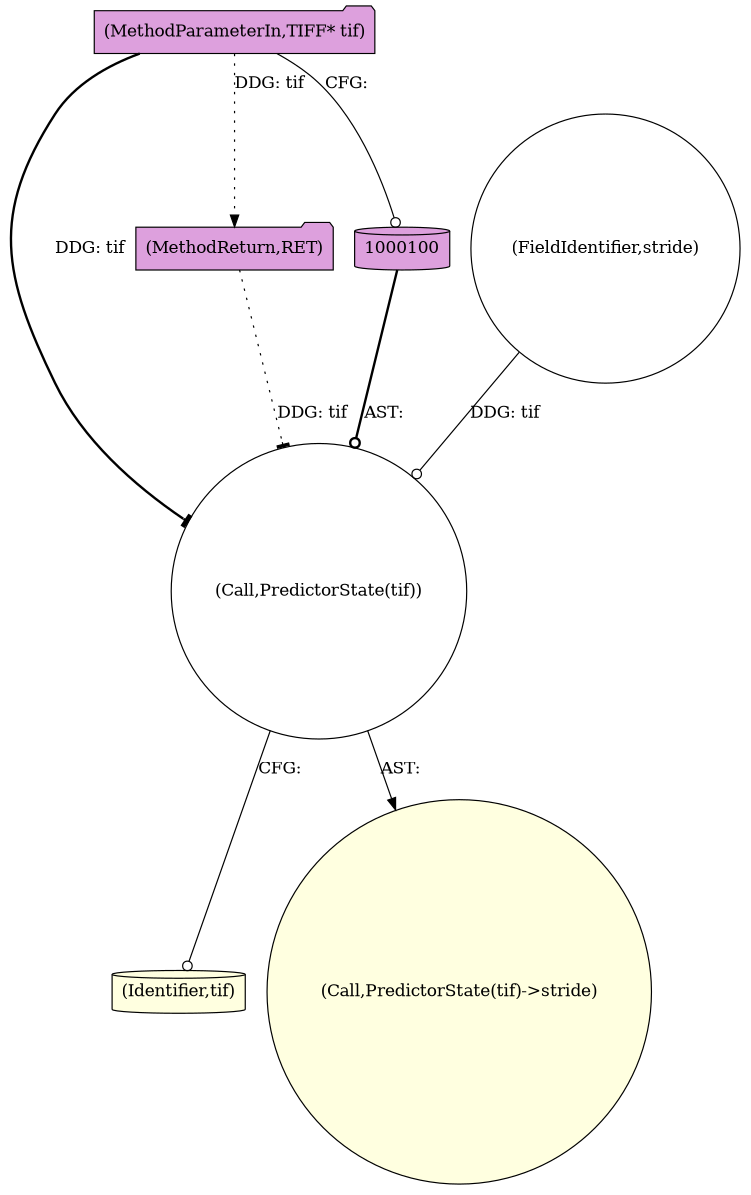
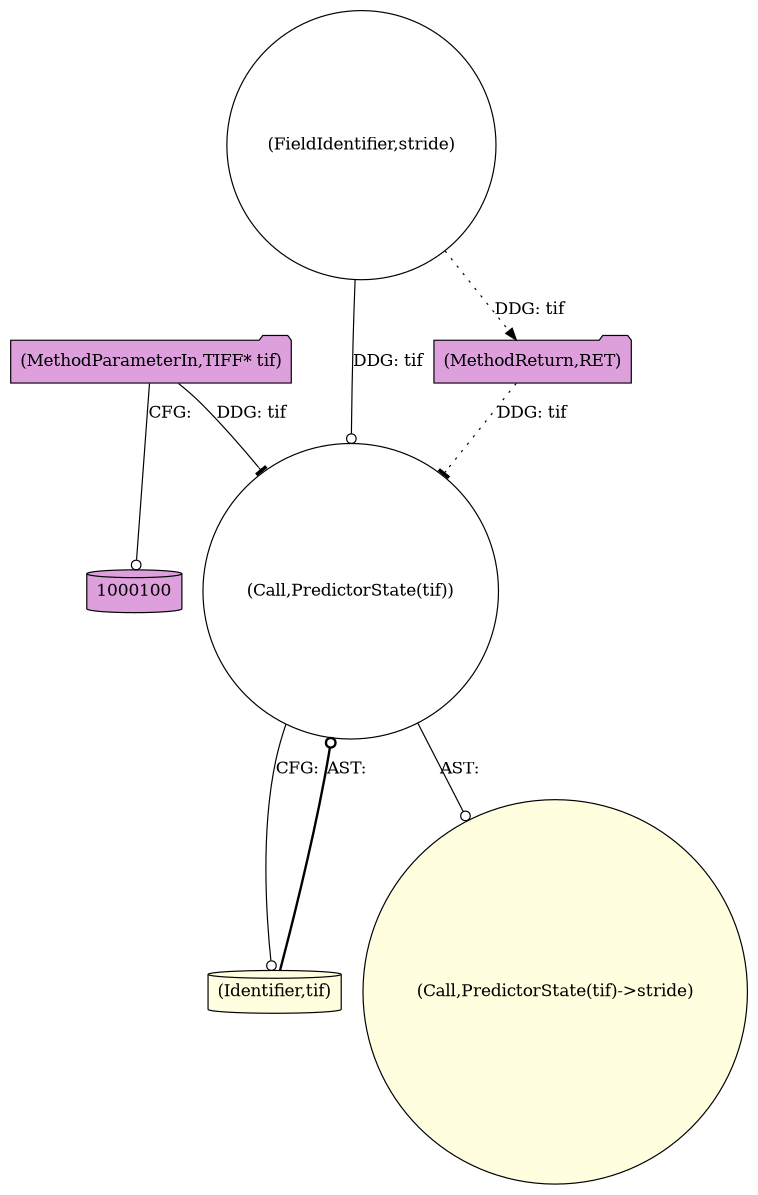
  digraph {
    node [fillcolor=plum shape=circle style=filled]
    edge [arrowhead=odot style=solid]
    n1 [label="(MethodParameterIn,TIFF* tif)" shape=folder]
    n2 [fillcolor=white label="(Call,PredictorState(tif))"]
    n3 [label="(MethodReturn,RET)" shape=folder]
    1000100 [shape=cylinder]
    n5 [fillcolor=lightyellow label="(Identifier,tif)" shape=cylinder]
    n6 [fillcolor=lightyellow label="(Call,PredictorState(tif)->stride)"]
    n7 [fillcolor=white label="(FieldIdentifier,stride)"]
-   n1 -> n2 [arrowhead=tee label="DDG: tif" style=bold]
-   n1 -> n3 [arrowhead=normal label="DDG: tif" style=dotted]
+   n1 -> n2 [arrowhead=tee label="DDG: tif"]
+   n7 -> n3 [arrowhead=normal label="DDG: tif" style=dotted]
    n1 -> 1000100 [label="CFG: "]
    n2 -> n5 [label="CFG: "]
-   n2 -> n6 [arrowhead=normal label="AST: "]
+   n2 -> n6 [label="AST: "]
    n3 -> n2 [arrowhead=tee label="DDG: tif" style=dotted]
-   1000100 -> n2 [label="AST: " style=bold]
+   n5 -> n2 [label="AST: " style=bold]
    n7 -> n2 [label="DDG: tif"]
  }
